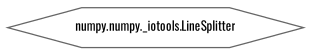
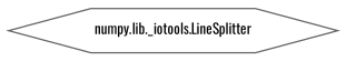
  digraph {
    rankdir=LR
    fontname=Oswald
-   n1 [color=grey40 fillcolor=white fontname=Oswald fontsize=10 height=0.2 label="numpy.numpy._iotools.LineSplitter" shape=hexagon style=filled width=0.4]
+   n1 [color=grey40 fillcolor=white fontname=Oswald fontsize=10 height=0.2 label="numpy.lib._iotools.LineSplitter" shape=hexagon style=filled width=0.4]
  }
